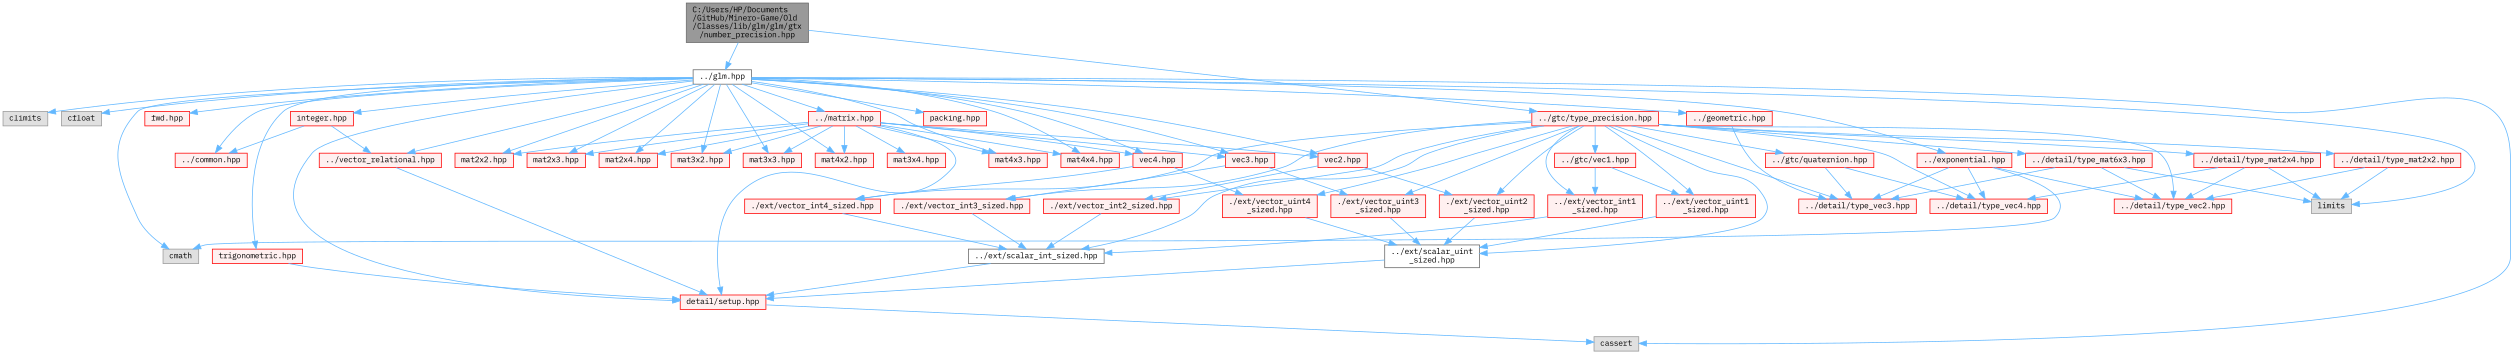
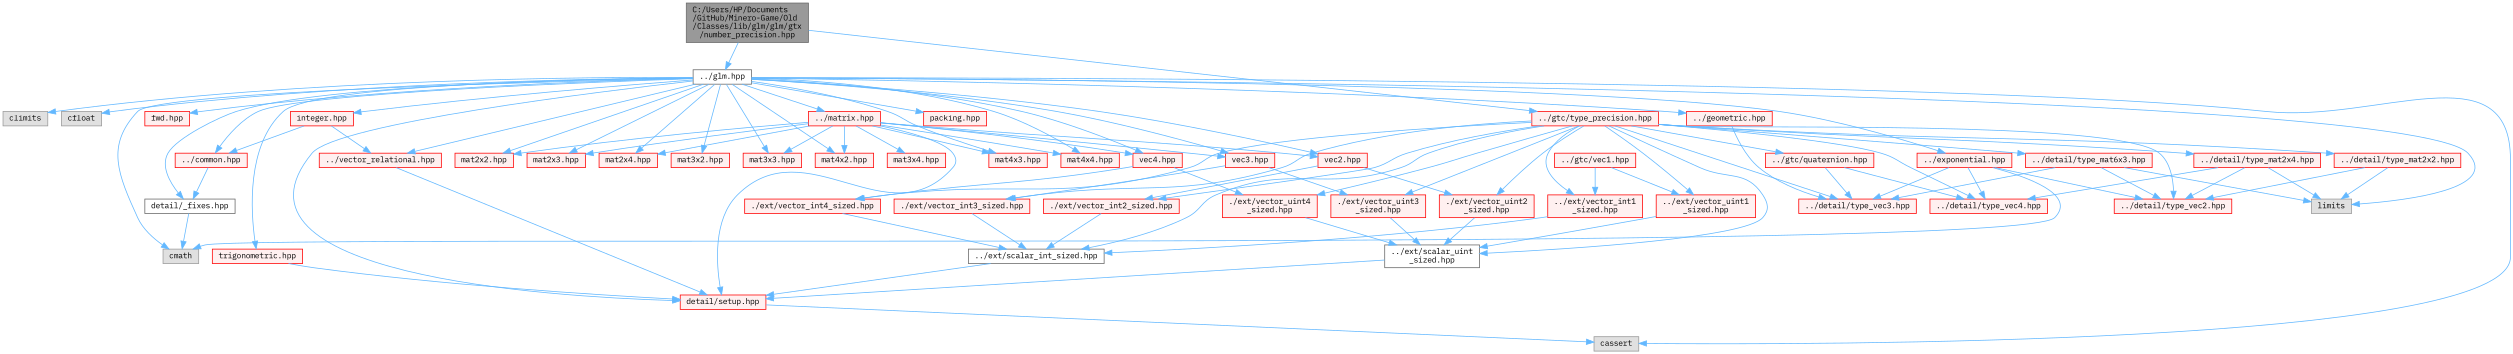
  digraph {
    fontname="IBM Plex Mono"
    node [color=red fillcolor="#FFF0F0" fontname="IBM Plex Mono" fontsize=10 shape=box style=filled]
    edge [color=steelblue1 fontname="IBM Plex Mono" fontsize=10 labelfontname=Helvetica labelfontsize=10 style=solid]
    n1 [color=gray40 fillcolor=grey60 fontcolor=black height=0.2 label="C:/Users/HP/Documents\l/GitHub/Minero-Game/Old\l/Classes/lib/glm/glm/gtx\l/number_precision.hpp" width=0.4]
    n2 [color=grey40 fillcolor=white height=0.2 label="../glm.hpp" width=0.4]
    n3 [height=0.2 label="../gtc/type_precision.hpp" width=0.4]
+   n4 [color=grey40 fillcolor=white height=0.2 label="detail/_fixes.hpp" width=0.4]
    n5 [color=grey60 fillcolor="#E0E0E0" height=0.2 label=cmath width=0.4]
    n6 [height=0.2 label="detail/setup.hpp" width=0.4]
    n7 [color=grey60 fillcolor="#E0E0E0" height=0.2 label=cassert width=0.4]
    n8 [color=grey60 fillcolor="#E0E0E0" height=0.2 label=climits width=0.4]
    n9 [color=grey60 fillcolor="#E0E0E0" height=0.2 label=cfloat width=0.4]
    n10 [color=grey60 fillcolor="#E0E0E0" height=0.2 label=limits width=0.4]
    n11 [height=0.2 label="fwd.hpp" width=0.4]
    n12 [height=0.2 label="vec2.hpp" width=0.4]
    n13 [height=0.2 label="vec3.hpp" width=0.4]
    n14 [height=0.2 label="vec4.hpp" width=0.4]
    n15 [height=0.2 label="mat2x2.hpp" width=0.4]
    n16 [height=0.2 label="mat2x3.hpp" width=0.4]
    n17 [height=0.2 label="mat2x4.hpp" width=0.4]
    n18 [height=0.2 label="mat3x2.hpp" width=0.4]
    n19 [height=0.2 label="mat3x3.hpp" width=0.4]
    n20 [height=0.2 label="mat4x2.hpp" width=0.4]
    n21 [height=0.2 label="mat4x3.hpp" width=0.4]
    n22 [height=0.2 label="mat4x4.hpp" width=0.4]
    n23 [height=0.2 label="trigonometric.hpp" width=0.4]
    n24 [height=0.2 label="../exponential.hpp" width=0.4]
    n25 [height=0.2 label="../common.hpp" width=0.4]
    n26 [height=0.2 label="packing.hpp" width=0.4]
    n27 [height=0.2 label="../geometric.hpp" width=0.4]
    n28 [height=0.2 label="../matrix.hpp" width=0.4]
    n29 [height=0.2 label="../vector_relational.hpp" width=0.4]
    n30 [height=0.2 label="integer.hpp" width=0.4]
    n31 [height=0.2 label="./ext/vector_int2_sized.hpp" width=0.4]
    n32 [height=0.2 label="./ext/vector_uint2\l_sized.hpp" width=0.4]
    n33 [color=grey40 fillcolor=white height=0.2 label="../ext/scalar_int_sized.hpp" width=0.4]
    n34 [color=grey40 fillcolor=white height=0.2 label="../ext/scalar_uint\l_sized.hpp" width=0.4]
    n35 [height=0.2 label="./ext/vector_int3_sized.hpp" width=0.4]
    n36 [height=0.2 label="./ext/vector_uint3\l_sized.hpp" width=0.4]
    n37 [height=0.2 label="./ext/vector_int4_sized.hpp" width=0.4]
    n38 [height=0.2 label="./ext/vector_uint4\l_sized.hpp" width=0.4]
    n39 [height=0.2 label="../detail/type_vec2.hpp" width=0.4]
    n40 [height=0.2 label="../detail/type_vec3.hpp" width=0.4]
    n41 [height=0.2 label="../detail/type_vec4.hpp" width=0.4]
    n42 [height=0.2 label="../gtc/quaternion.hpp" width=0.4]
    n43 [height=0.2 label="../gtc/vec1.hpp" width=0.4]
    n44 [height=0.2 label="../ext/vector_int1\l_sized.hpp" width=0.4]
    n45 [height=0.2 label="../ext/vector_uint1\l_sized.hpp" width=0.4]
    n46 [height=0.2 label="../detail/type_mat2x2.hpp" width=0.4]
    n47 [height=0.2 label="../detail/type_mat6x3.hpp" width=0.4]
    n48 [height=0.2 label="../detail/type_mat2x4.hpp" width=0.4]
    n49 [height=0.2 label="mat3x4.hpp" width=0.4]
    n1 -> n2
    n1 -> n3
+   n2 -> n4
    n2 -> n5
    n2 -> n6
    n2 -> n7
    n2 -> n8
    n2 -> n9
    n2 -> n10
    n2 -> n11
    n2 -> n12
    n2 -> n13
    n2 -> n14
    n2 -> n15
    n2 -> n16
    n2 -> n17
    n2 -> n18
    n2 -> n19
    n2 -> n20
    n2 -> n21
    n2 -> n22
    n2 -> n23
    n2 -> n24
    n2 -> n25
    n2 -> n26
    n2 -> n27
    n2 -> n28
    n2 -> n29
    n2 -> n30
    n3 -> n31
    n3 -> n32
    n3 -> n33
    n3 -> n34
    n3 -> n35
    n3 -> n36
    n3 -> n37
    n3 -> n38
    n3 -> n39
    n3 -> n40
    n3 -> n41
    n3 -> n42
-   n3 -> n43
    n3 -> n44
    n3 -> n45
    n3 -> n46
    n3 -> n47
    n3 -> n48
+   n4 -> n5
    n6 -> n7
    n12 -> n31
    n12 -> n32
    n13 -> n35
    n13 -> n36
    n14 -> n37
    n14 -> n38
    n23 -> n6
    n24 -> n5
    n24 -> n39
    n24 -> n40
    n24 -> n41
+   n25 -> n4
    n27 -> n40
    n28 -> n6
    n28 -> n12
    n28 -> n13
    n28 -> n14
    n28 -> n15
    n28 -> n16
    n28 -> n17
-   n28 -> n18
    n28 -> n19
    n28 -> n20
    n28 -> n21
    n28 -> n22
    n28 -> n49
    n29 -> n6
    n30 -> n25
    n30 -> n29
    n31 -> n33
    n32 -> n34
    n33 -> n6
    n34 -> n6
    n35 -> n33
    n36 -> n34
    n37 -> n33
    n38 -> n34
    n42 -> n40
    n42 -> n41
    n43 -> n44
    n43 -> n45
    n44 -> n33
    n45 -> n34
    n46 -> n10
    n46 -> n39
    n47 -> n10
    n47 -> n39
    n47 -> n40
    n48 -> n10
    n48 -> n39
    n48 -> n41
  }
